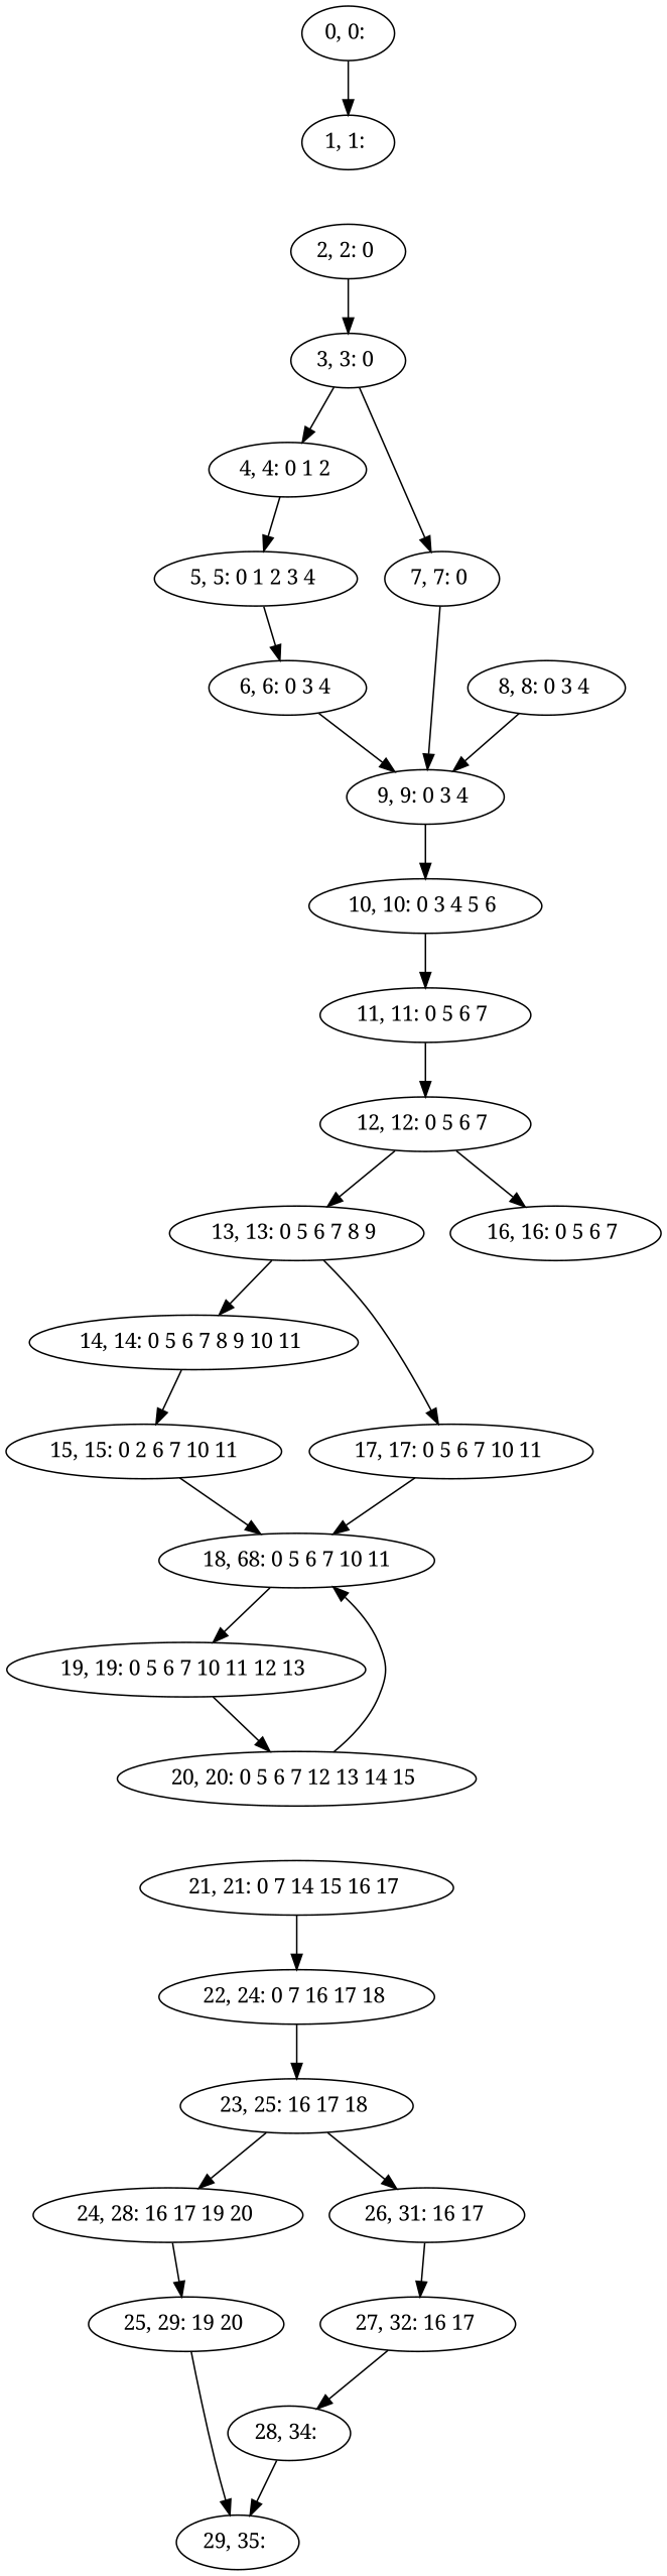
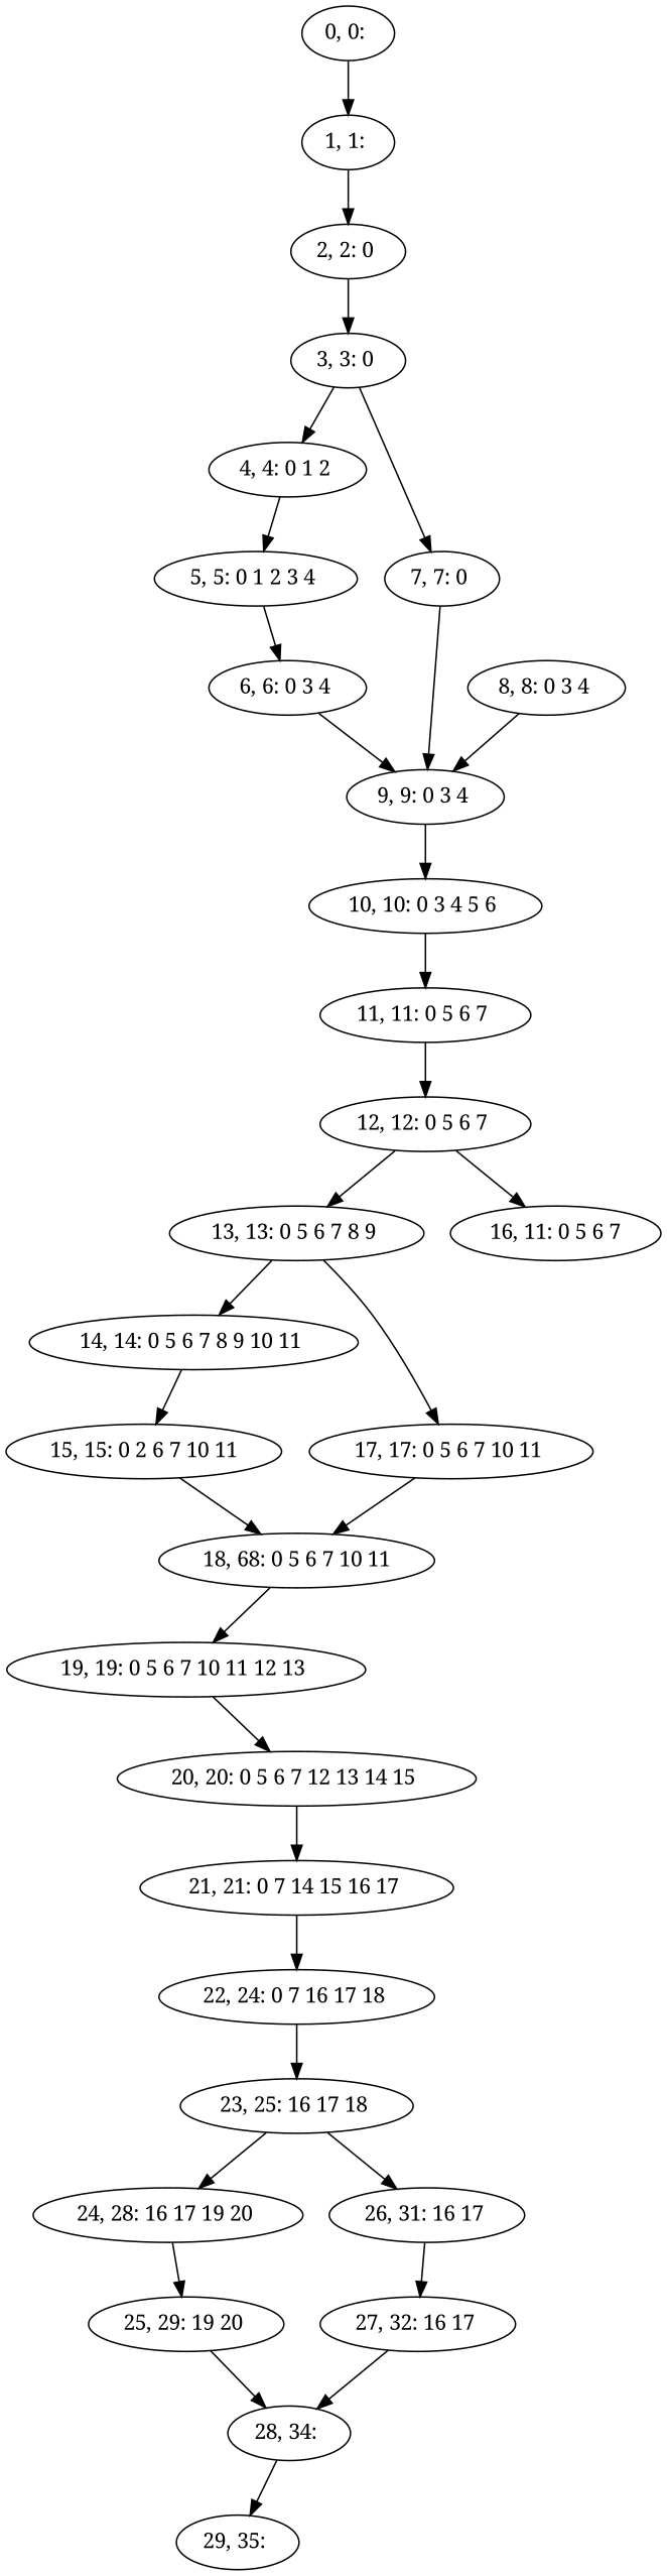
  digraph {
    fontname="Noto Serif"
    node [fontname="Noto Serif"]
    edge [fontname="Noto Serif"]
    n1 [label="0, 0: "]
    n2 [label="1, 1: "]
    n3 [label="2, 2: 0 "]
    n4 [label="3, 3: 0 "]
    n5 [label="4, 4: 0 1 2 "]
    n6 [label="7, 7: 0 "]
    n7 [label="5, 5: 0 1 2 3 4 "]
    n8 [label="9, 9: 0 3 4 "]
    n9 [label="6, 6: 0 3 4 "]
    n10 [label="10, 10: 0 3 4 5 6 "]
    n11 [label="8, 8: 0 3 4 "]
    n12 [label="11, 11: 0 5 6 7 "]
    n13 [label="12, 12: 0 5 6 7 "]
    n14 [label="13, 13: 0 5 6 7 8 9 "]
-   n15 [label="16, 16: 0 5 6 7 "]
+   n15 [label="16, 11: 0 5 6 7"]
    n16 [label="14, 14: 0 5 6 7 8 9 10 11 "]
    n17 [label="17, 17: 0 5 6 7 10 11 "]
    n18 [label="15, 15: 0 2 6 7 10 11"]
    n19 [label="18, 68: 0 5 6 7 10 11"]
    n20 [label="19, 19: 0 5 6 7 10 11 12 13 "]
    n21 [label="20, 20: 0 5 6 7 12 13 14 15 "]
    n22 [label="21, 21: 0 7 14 15 16 17 "]
    n23 [label="22, 24: 0 7 16 17 18 "]
    n24 [label="23, 25: 16 17 18 "]
    n25 [label="24, 28: 16 17 19 20 "]
    n26 [label="26, 31: 16 17 "]
    n27 [label="25, 29: 19 20 "]
    n28 [label="27, 32: 16 17 "]
    n29 [label="28, 34: "]
    n30 [label="29, 35: "]
    n1 -> n2
+   n2 -> n3
    n3 -> n4
    n4 -> n5
    n4 -> n6
    n5 -> n7
    n6 -> n8
    n7 -> n9
    n8 -> n10
    n9 -> n8
    n10 -> n12
    n11 -> n8
    n12 -> n13
    n13 -> n14
    n13 -> n15
    n14 -> n16
    n14 -> n17
    n16 -> n18
    n17 -> n19
    n18 -> n19
    n19 -> n20
    n20 -> n21
-   n21 -> n19
+   n21 -> n22
    n22 -> n23
    n23 -> n24
    n24 -> n25
    n24 -> n26
    n25 -> n27
    n26 -> n28
-   n27 -> n30
+   n27 -> n29
    n28 -> n29
    n29 -> n30
  }
